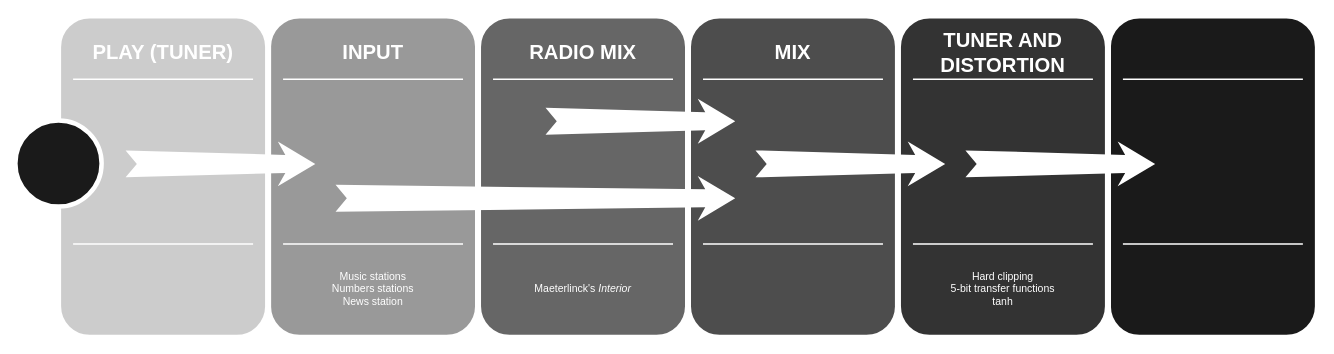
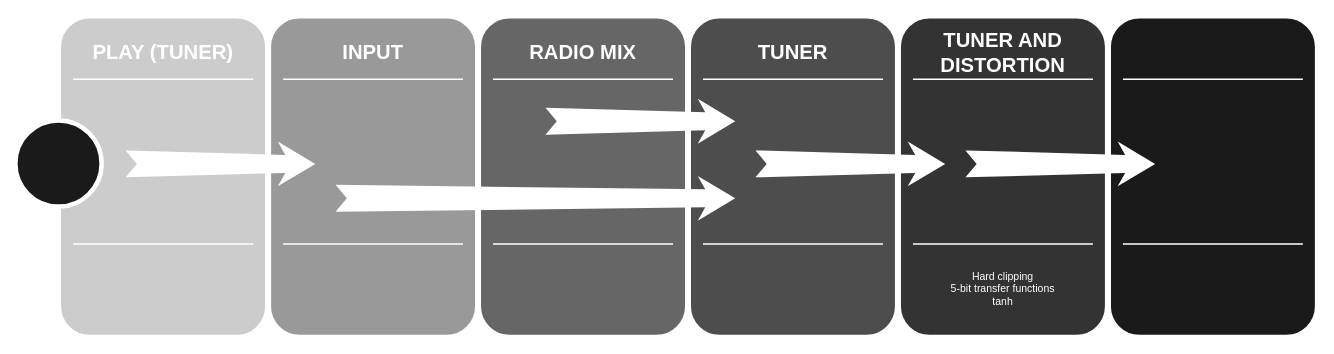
  <mxCell id="0" />
  <mxCell id="1" parent="0" />
  <mxCell id="2" value="" style="whiteSpace=wrap;html=1;rounded=1;shadow=0;strokeWidth=8;fontSize=20;align=center;fillColor=#1A1A1A;strokeColor=#FFFFFF;" vertex="1" parent="1"><mxGeometry x="1477" y="20" width="280" height="430" as="geometry" /></mxCell>
  <mxCell id="3" value="" style="whiteSpace=wrap;html=1;rounded=1;shadow=0;strokeWidth=8;fontSize=20;align=center;fillColor=#4D4D4D;strokeColor=#FFFFFF;" parent="1" vertex="1"><mxGeometry x="917" y="20" width="280" height="430" as="geometry" /></mxCell>
  <mxCell id="4" value="" style="whiteSpace=wrap;html=1;rounded=1;shadow=0;strokeWidth=8;fontSize=20;align=center;fillColor=#333333;strokeColor=#FFFFFF;" vertex="1" parent="1"><mxGeometry x="1197" y="20" width="280" height="430" as="geometry" /></mxCell>
  <mxCell id="5" value="" style="whiteSpace=wrap;html=1;rounded=1;shadow=0;strokeWidth=8;fontSize=20;align=center;fillColor=#999999;strokeColor=#FFFFFF;" parent="1" vertex="1"><mxGeometry x="357" y="20" width="280" height="430" as="geometry" /></mxCell>
  <mxCell id="6" value="" style="whiteSpace=wrap;html=1;rounded=1;shadow=0;strokeWidth=8;fontSize=20;align=center;fillColor=#666666;strokeColor=#FFFFFF;" parent="1" vertex="1"><mxGeometry x="637" y="20" width="280" height="430" as="geometry" /></mxCell>
  <mxCell id="7" value="" style="whiteSpace=wrap;html=1;rounded=1;shadow=0;strokeWidth=8;fontSize=20;align=center;fillColor=#CCCCCC;strokeColor=#FFFFFF;" parent="1" vertex="1"><mxGeometry x="77" y="20" width="280" height="430" as="geometry" /></mxCell>
  <mxCell id="8" value="PLAY (TUNER)" style="text;html=1;strokeColor=none;fillColor=none;align=center;verticalAlign=middle;whiteSpace=wrap;rounded=0;shadow=0;fontSize=27;fontColor=#FFFFFF;fontStyle=1" parent="1" vertex="1"><mxGeometry x="77" y="40" width="280" height="60" as="geometry" /></mxCell>
  <mxCell id="9" value="" style="line;strokeWidth=2;html=1;rounded=0;shadow=0;fontSize=27;align=center;fillColor=none;strokeColor=#FFFFFF;" parent="1" vertex="1"><mxGeometry x="97" y="100" width="240" height="10" as="geometry" /></mxCell>
  <mxCell id="10" value="" style="line;strokeWidth=2;html=1;rounded=0;shadow=0;fontSize=27;align=center;fillColor=none;strokeColor=#FFFFFF;" parent="1" vertex="1"><mxGeometry x="97" y="320" width="240" height="10" as="geometry" /></mxCell>
  <mxCell id="11" value="" style="ellipse;whiteSpace=wrap;html=1;rounded=0;shadow=0;strokeWidth=6;fontSize=14;align=center;fillColor=#1A1A1A;strokeColor=#FFFFFF;fontColor=#FFFFFF;" parent="1" vertex="1"><mxGeometry x="20" y="160" width="115" height="115" as="geometry" /></mxCell>
  <mxCell id="12" value="" style="html=1;shadow=0;dashed=0;align=center;verticalAlign=middle;shape=mxgraph.arrows2.stylisedArrow;dy=0.6;dx=40;notch=15;feather=0.4;rounded=0;strokeWidth=1;fontSize=27;strokeColor=none;" parent="1" vertex="1"><mxGeometry x="167" y="188" width="253" height="60" as="geometry" /></mxCell>
  <mxCell id="13" value="INPUT" style="text;html=1;strokeColor=none;fillColor=none;align=center;verticalAlign=middle;whiteSpace=wrap;rounded=0;shadow=0;fontSize=27;fontColor=#FFFFFF;fontStyle=1" parent="1" vertex="1"><mxGeometry x="357" y="40" width="280" height="60" as="geometry" /></mxCell>
- <mxCell id="14" value="Music stations&lt;br&gt;Numbers stations&lt;br&gt;News station&lt;br&gt;" style="text;html=1;strokeColor=none;fillColor=none;align=center;verticalAlign=middle;whiteSpace=wrap;rounded=0;shadow=0;fontSize=14;fontColor=#FFFFFF;" parent="1" vertex="1"><mxGeometry x="357" y="340" width="280" height="90" as="geometry" /></mxCell>
  <mxCell id="15" value="" style="line;strokeWidth=2;html=1;rounded=0;shadow=0;fontSize=27;align=center;fillColor=none;strokeColor=#FFFFFF;" parent="1" vertex="1"><mxGeometry x="377" y="100" width="240" height="10" as="geometry" /></mxCell>
  <mxCell id="16" value="" style="line;strokeWidth=2;html=1;rounded=0;shadow=0;fontSize=27;align=center;fillColor=none;strokeColor=#FFFFFF;" parent="1" vertex="1"><mxGeometry x="377" y="320" width="240" height="10" as="geometry" /></mxCell>
  <mxCell id="17" value="" style="html=1;shadow=0;dashed=0;align=center;verticalAlign=middle;shape=mxgraph.arrows2.stylisedArrow;dy=0.6;dx=40;notch=15;feather=0.4;rounded=0;strokeWidth=1;fontSize=27;strokeColor=none;" parent="1" vertex="1"><mxGeometry x="447" y="234" width="533" height="60" as="geometry" /></mxCell>
  <mxCell id="18" value="RADIO MIX" style="text;html=1;strokeColor=none;fillColor=none;align=center;verticalAlign=middle;whiteSpace=wrap;rounded=0;shadow=0;fontSize=27;fontColor=#FFFFFF;fontStyle=1" parent="1" vertex="1"><mxGeometry x="637" y="40" width="280" height="60" as="geometry" /></mxCell>
- <mxCell id="19" value="Maeterlinck's &lt;i&gt;Interior&lt;/i&gt;" style="text;html=1;strokeColor=none;fillColor=none;align=center;verticalAlign=middle;whiteSpace=wrap;rounded=0;shadow=0;fontSize=14;fontColor=#FFFFFF;" parent="1" vertex="1"><mxGeometry x="637" y="340" width="280" height="90" as="geometry" /></mxCell>
  <mxCell id="20" value="" style="line;strokeWidth=2;html=1;rounded=0;shadow=0;fontSize=27;align=center;fillColor=none;strokeColor=#FFFFFF;" parent="1" vertex="1"><mxGeometry x="657" y="100" width="240" height="10" as="geometry" /></mxCell>
  <mxCell id="21" value="" style="line;strokeWidth=2;html=1;rounded=0;shadow=0;fontSize=27;align=center;fillColor=none;strokeColor=#FFFFFF;" parent="1" vertex="1"><mxGeometry x="657" y="320" width="240" height="10" as="geometry" /></mxCell>
  <mxCell id="22" value="" style="html=1;shadow=0;dashed=0;align=center;verticalAlign=middle;shape=mxgraph.arrows2.stylisedArrow;dy=0.6;dx=40;notch=15;feather=0.4;rounded=0;strokeWidth=1;fontSize=27;strokeColor=none;" parent="1" vertex="1"><mxGeometry x="727" y="131" width="253" height="60" as="geometry" /></mxCell>
- <mxCell id="23" value="MIX" style="text;html=1;strokeColor=none;fillColor=none;align=center;verticalAlign=middle;whiteSpace=wrap;rounded=0;shadow=0;fontSize=27;fontColor=#FFFFFF;fontStyle=1" parent="1" vertex="1"><mxGeometry x="917" y="40" width="280" height="60" as="geometry" /></mxCell>
+ <mxCell id="23" value="TUNER" style="text;html=1;strokeColor=none;fillColor=none;align=center;verticalAlign=middle;whiteSpace=wrap;rounded=0;shadow=0;fontSize=27;fontColor=#FFFFFF;fontStyle=1" parent="1" vertex="1"><mxGeometry x="917" y="40" width="280" height="60" as="geometry" /></mxCell>
  <mxCell id="24" value="" style="line;strokeWidth=2;html=1;rounded=0;shadow=0;fontSize=27;align=center;fillColor=none;strokeColor=#FFFFFF;" parent="1" vertex="1"><mxGeometry x="937" y="100" width="240" height="10" as="geometry" /></mxCell>
  <mxCell id="25" value="" style="line;strokeWidth=2;html=1;rounded=0;shadow=0;fontSize=27;align=center;fillColor=none;strokeColor=#FFFFFF;" parent="1" vertex="1"><mxGeometry x="937" y="320" width="240" height="10" as="geometry" /></mxCell>
  <mxCell id="26" value="" style="html=1;shadow=0;dashed=0;align=center;verticalAlign=middle;shape=mxgraph.arrows2.stylisedArrow;dy=0.6;dx=40;notch=15;feather=0.4;rounded=0;strokeWidth=1;fontSize=27;strokeColor=none;" parent="1" vertex="1"><mxGeometry x="1007" y="188" width="253" height="60" as="geometry" /></mxCell>
  <mxCell id="27" value="TUNER AND DISTORTION" style="text;html=1;strokeColor=none;fillColor=none;align=center;verticalAlign=middle;whiteSpace=wrap;rounded=0;shadow=0;fontSize=27;fontColor=#FFFFFF;fontStyle=1" vertex="1" parent="1"><mxGeometry x="1197" y="40" width="280" height="60" as="geometry" /></mxCell>
  <mxCell id="28" value="Hard clipping&lt;br&gt;5-bit transfer functions&lt;br&gt;tanh" style="text;html=1;strokeColor=none;fillColor=none;align=center;verticalAlign=middle;whiteSpace=wrap;rounded=0;shadow=0;fontSize=14;fontColor=#FFFFFF;" vertex="1" parent="1"><mxGeometry x="1197" y="340" width="280" height="90" as="geometry" /></mxCell>
  <mxCell id="29" value="" style="line;strokeWidth=2;html=1;rounded=0;shadow=0;fontSize=27;align=center;fillColor=none;strokeColor=#FFFFFF;" vertex="1" parent="1"><mxGeometry x="1217" y="100" width="240" height="10" as="geometry" /></mxCell>
  <mxCell id="30" value="" style="line;strokeWidth=2;html=1;rounded=0;shadow=0;fontSize=27;align=center;fillColor=none;strokeColor=#FFFFFF;" vertex="1" parent="1"><mxGeometry x="1217" y="320" width="240" height="10" as="geometry" /></mxCell>
  <mxCell id="31" value="" style="html=1;shadow=0;dashed=0;align=center;verticalAlign=middle;shape=mxgraph.arrows2.stylisedArrow;dy=0.6;dx=40;notch=15;feather=0.4;rounded=0;strokeWidth=1;fontSize=27;strokeColor=none;fillColor=#FFFFFF;" vertex="1" parent="1"><mxGeometry x="1287" y="188" width="253" height="60" as="geometry" /></mxCell>
  <mxCell id="32" value="" style="line;strokeWidth=2;html=1;rounded=0;shadow=0;fontSize=27;align=center;fillColor=none;strokeColor=#FFFFFF;" vertex="1" parent="1"><mxGeometry x="1497" y="100" width="240" height="10" as="geometry" /></mxCell>
  <mxCell id="33" value="" style="line;strokeWidth=2;html=1;rounded=0;shadow=0;fontSize=27;align=center;fillColor=none;strokeColor=#FFFFFF;" vertex="1" parent="1"><mxGeometry x="1497" y="320" width="240" height="10" as="geometry" /></mxCell>
